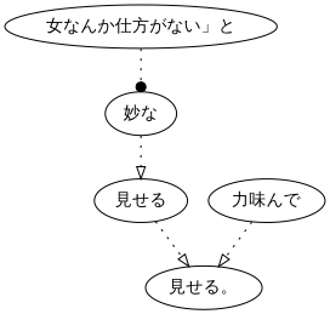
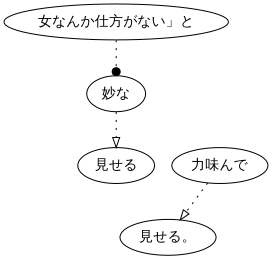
  digraph {
    fontname=Inter
    node [fontname=Inter]
    edge [arrowhead=onormal fontname=Inter style=dotted]
    n1 [label="女なんか仕方がない」と"]
    n2 [label="妙な"]
    n3 [label="見せる。"]
    n4 [label="見せる"]
    n5 [label="力味んで"]
    n1 -> n2 [arrowhead=dot]
    n2 -> n4
-   n4 -> n3
    n5 -> n3
  }
